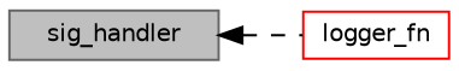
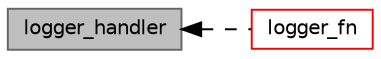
  digraph {
    rankdir=LR
    node [fontname=Helvetica fontsize=10 shape=record style=filled]
-   n1 [color=gray40 fillcolor=grey75 fontcolor=black height=0.2 label=sig_handler width=0.4]
+   n1 [color=gray40 fillcolor=grey75 fontcolor=black height=0.2 label=logger_handler width=0.4]
    n2 [color=red fillcolor=white height=0.2 label=logger_fn width=0.4]
    n1 -> n2 [color=black dir=back fontname=Helvetica fontsize=10 labelfontname=Helvetica labelfontsize=10 style=dashed]
  }
